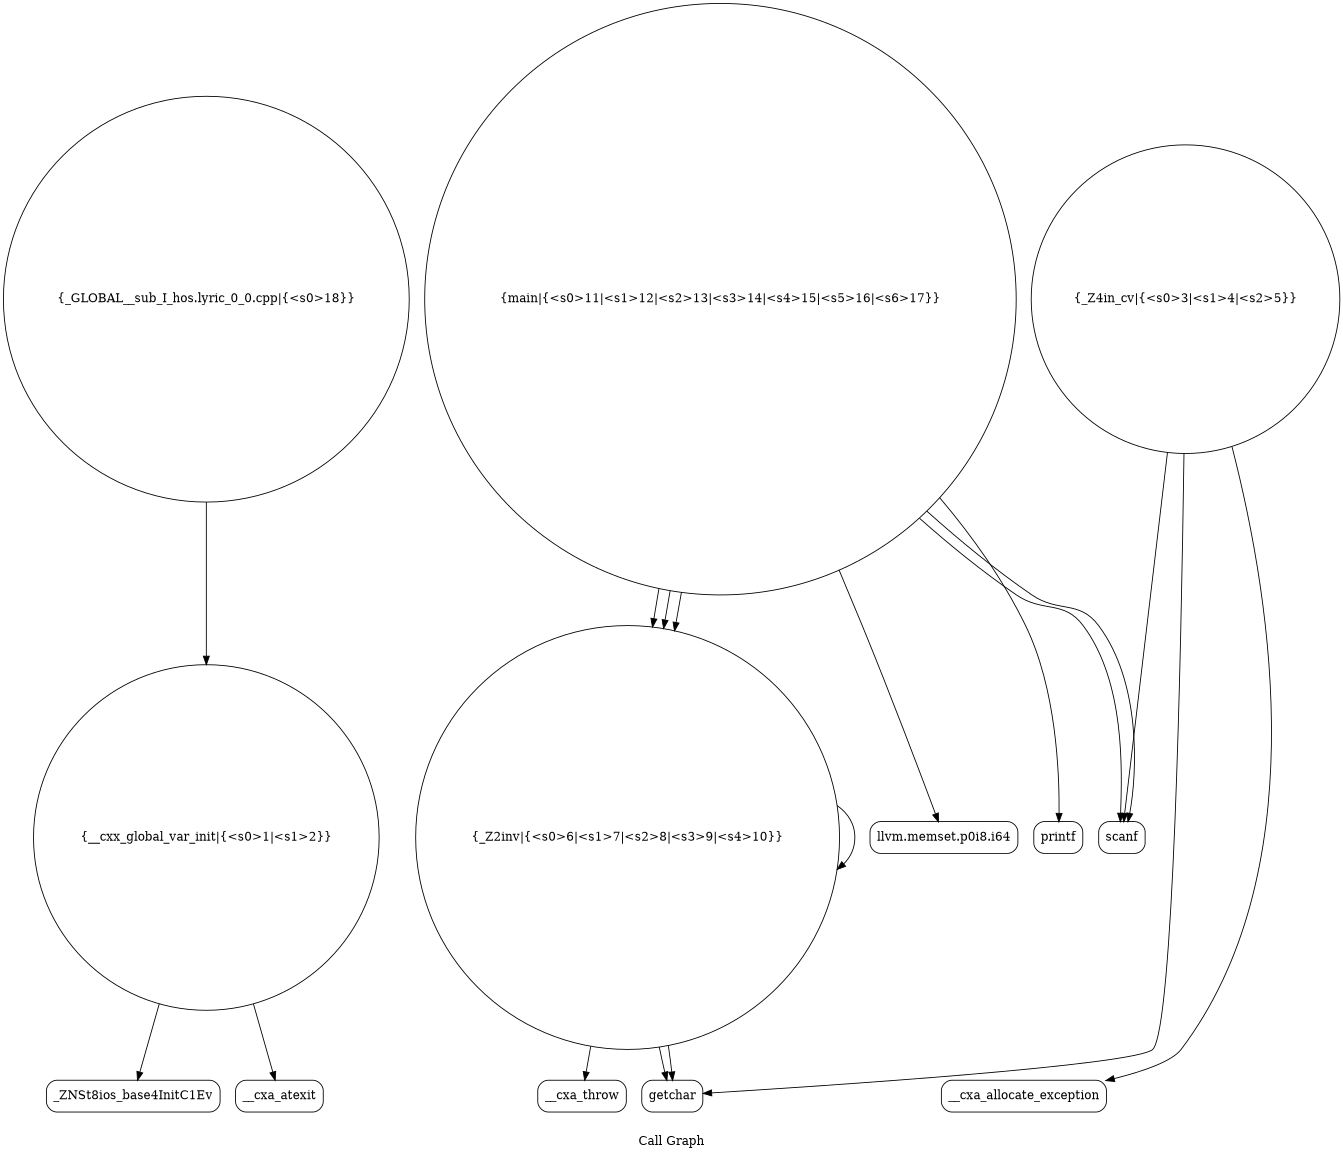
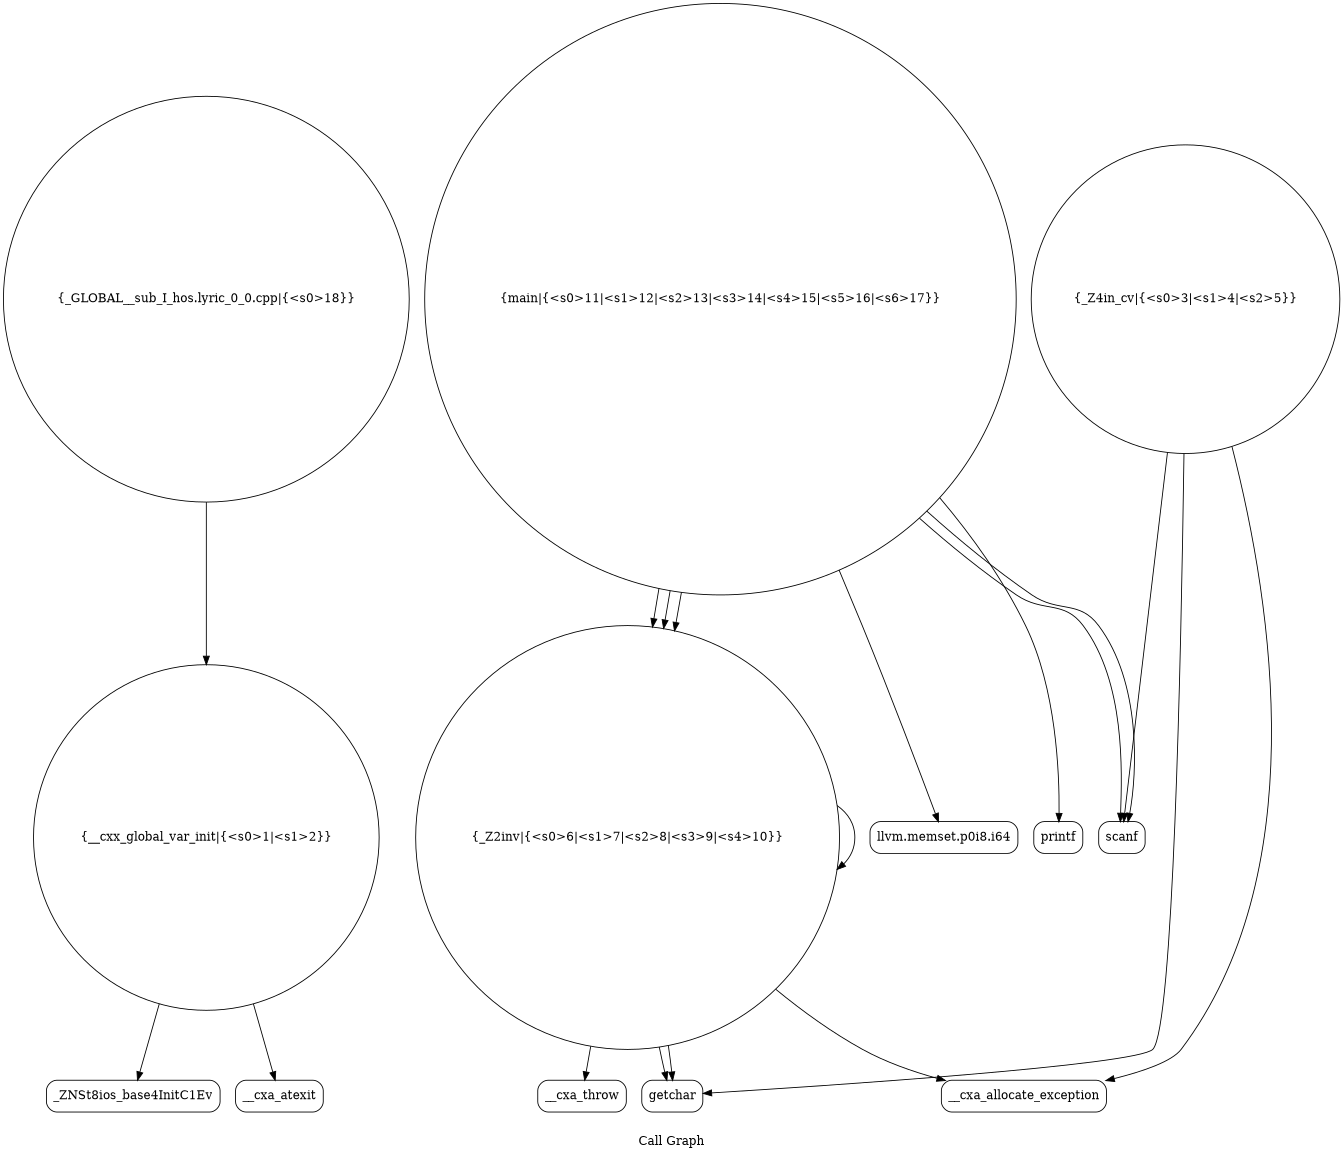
  digraph {
    label="Call Graph"
    node [shape=Mrecord]
    edge [color=black tailport=s0]
    n1 [label="{__cxx_global_var_init|{<s0>1|<s1>2}}" shape=circle]
    n2 [label="{_ZNSt8ios_base4InitC1Ev}"]
    n3 [label="{__cxa_atexit}"]
    n4 [label="{__cxa_throw}"]
    n5 [label="{main|{<s0>11|<s1>12|<s2>13|<s3>14|<s4>15|<s5>16|<s6>17}}" shape=circle]
    n6 [label="{_Z2inv|{<s0>6|<s1>7|<s2>8|<s3>9|<s4>10}}" shape=circle]
    n7 [label="{scanf}"]
    n8 [label="{llvm.memset.p0i8.i64}"]
    n9 [label="{printf}"]
    n10 [label="{getchar}"]
    n11 [label="{__cxa_allocate_exception}"]
    n12 [label="{_Z4in_cv|{<s0>3|<s1>4|<s2>5}}" shape=circle]
    n13 [label="{_GLOBAL__sub_I_hos.lyric_0_0.cpp|{<s0>18}}" shape=circle]
    n1 -> n2
    n1 -> n3 [tailport=s1]
    n5 -> n6
    n5 -> n6 [tailport=s1]
    n5 -> n6 [tailport=s2]
    n5 -> n7 [tailport=s3]
    n5 -> n7 [tailport=s4]
    n5 -> n8 [tailport=s5]
    n5 -> n9 [tailport=s6]
    n6 -> n4 [tailport=s3]
    n6 -> n6 [tailport=s1]
    n6 -> n10
    n6 -> n10 [tailport=s4]
+   n6 -> n11 [tailport=s2]
    n12 -> n7 [tailport=s2]
    n12 -> n10
    n12 -> n11 [tailport=s1]
    n13 -> n1
  }
